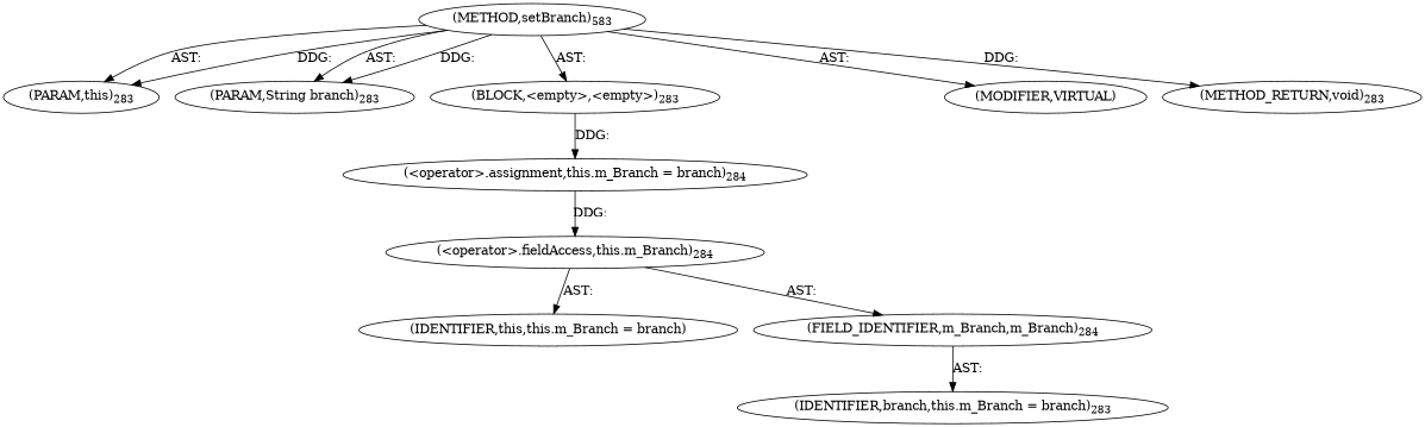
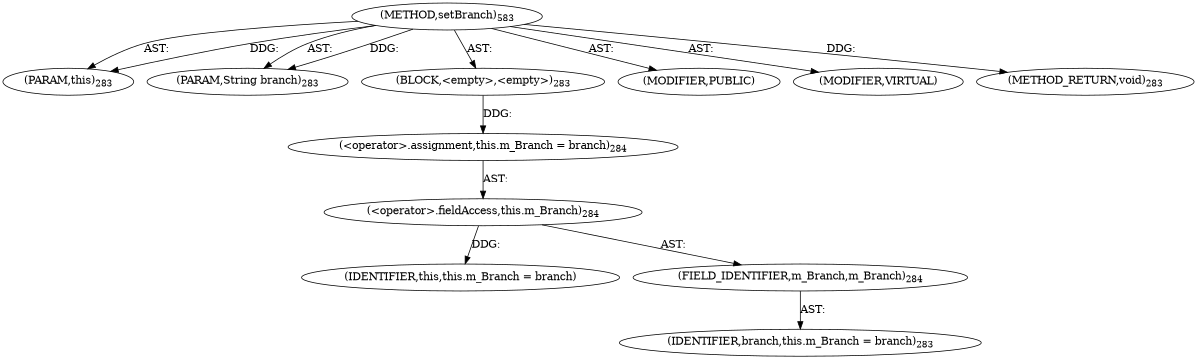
  digraph {
    n1 [label=<(METHOD,setBranch)<SUB>583</SUB>>]
    n2 [label=<(PARAM,this)<SUB>283</SUB>>]
    n3 [label=<(PARAM,String branch)<SUB>283</SUB>>]
    n4 [label=<(BLOCK,&lt;empty&gt;,&lt;empty&gt;)<SUB>283</SUB>>]
+   n5 [label=<(MODIFIER,PUBLIC)>]
    n6 [label=<(MODIFIER,VIRTUAL)>]
    n7 [label=<(METHOD_RETURN,void)<SUB>283</SUB>>]
    n8 [label=<(&lt;operator&gt;.assignment,this.m_Branch = branch)<SUB>284</SUB>>]
    n9 [label=<(&lt;operator&gt;.fieldAccess,this.m_Branch)<SUB>284</SUB>>]
    n10 [label=<(IDENTIFIER,this,this.m_Branch = branch)>]
    n11 [label=<(FIELD_IDENTIFIER,m_Branch,m_Branch)<SUB>284</SUB>>]
    n12 [label=<(IDENTIFIER,branch,this.m_Branch = branch)<SUB>283</SUB>>]
    n1 -> n2 [label="AST: "]
    n1 -> n2 [label="DDG: "]
    n1 -> n3 [label="AST: "]
    n1 -> n3 [label="DDG: "]
    n1 -> n4 [label="AST: "]
+   n1 -> n5 [label="AST: "]
    n1 -> n6 [label="AST: "]
    n1 -> n7 [label="DDG: "]
    n4 -> n8 [label="DDG: "]
-   n8 -> n9 [label="DDG: "]
-   n9 -> n10 [label="AST: "]
+   n8 -> n9 [label="AST: "]
+   n9 -> n10 [label="DDG: "]
    n9 -> n11 [label="AST: "]
    n11 -> n12 [label="AST: "]
  }
